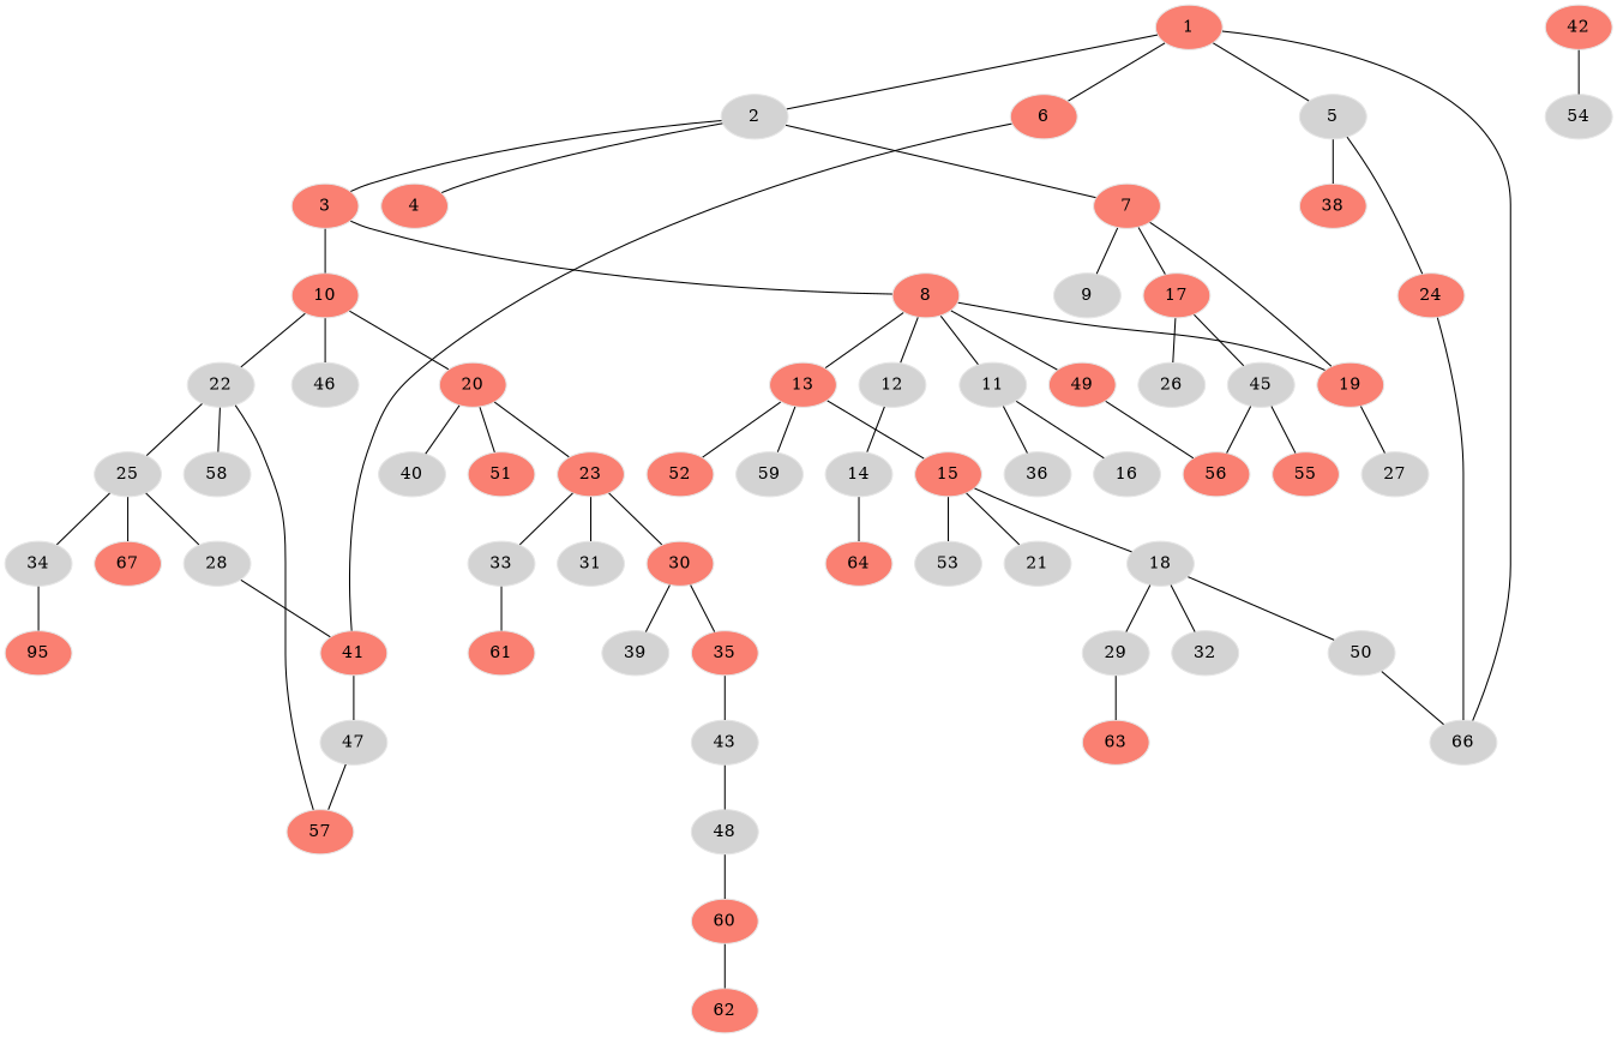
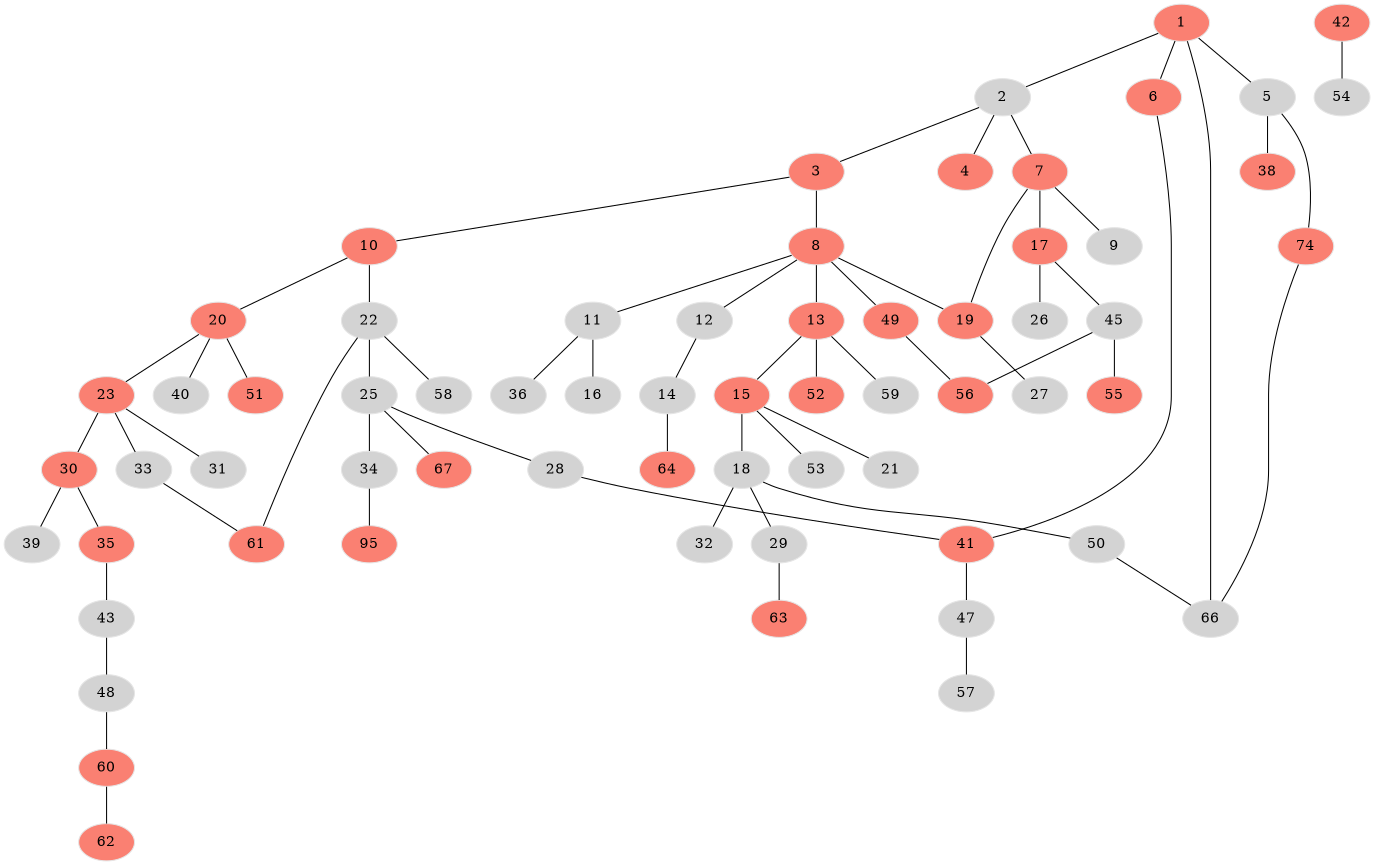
  graph {
    node [color=gray90 fillcolor=lightgrey style=filled]
    1 [fillcolor=salmon]
    2
    5
    6 [fillcolor=salmon]
    66
    3 [fillcolor=salmon]
    4 [fillcolor=salmon]
    7 [fillcolor=salmon]
-   24 [fillcolor=salmon]
+   24 [fillcolor=salmon label=74]
    38 [fillcolor=salmon]
    41 [fillcolor=salmon]
    8 [fillcolor=salmon]
    10 [fillcolor=salmon]
    9
    17 [fillcolor=salmon]
    19 [fillcolor=salmon]
    11
    12
    13 [fillcolor=salmon]
    49 [fillcolor=salmon]
    20 [fillcolor=salmon]
    22
-   46
    18
    29
    32
    50
    47
    26
    45
    27
    16
    36
    14
    15 [fillcolor=salmon]
    52 [fillcolor=salmon]
    59
    56 [fillcolor=salmon]
    23 [fillcolor=salmon]
    40
    51 [fillcolor=salmon]
    25
-   57 [fillcolor=salmon]
+   57
    58
    35 [fillcolor=salmon]
    43
    64 [fillcolor=salmon]
    21
    53
    42 [fillcolor=salmon]
    54
    55 [fillcolor=salmon]
    63 [fillcolor=salmon]
    30 [fillcolor=salmon]
    31
    33
    28
    34
    n59 [fillcolor=salmon label=67]
    39
    61 [fillcolor=salmon]
    n62 [fillcolor=salmon label=95]
    48
    60 [fillcolor=salmon]
    62 [fillcolor=salmon]
    1 -- 2
    1 -- 5
    1 -- 6
    1 -- 66
    2 -- 3
    2 -- 4
    2 -- 7
    5 -- 24
    5 -- 38
    6 -- 41
    3 -- 8
    3 -- 10
    7 -- 9
    7 -- 17
    7 -- 19
    24 -- 66
    41 -- 47
    8 -- 19
    8 -- 11
    8 -- 12
    8 -- 13
    8 -- 49
    10 -- 20
    10 -- 22
-   10 -- 46
    17 -- 26
    17 -- 45
    19 -- 27
    11 -- 16
    11 -- 36
    12 -- 14
    13 -- 15
    13 -- 52
    13 -- 59
    49 -- 56
    20 -- 23
    20 -- 40
    20 -- 51
    22 -- 25
-   22 -- 57
+   22 -- 61
    22 -- 58
    18 -- 29
    18 -- 32
    18 -- 50
    29 -- 63
    50 -- 66
    47 -- 57
    45 -- 56
    45 -- 55
    14 -- 64
    15 -- 18
    15 -- 21
    15 -- 53
    23 -- 30
    23 -- 31
    23 -- 33
    25 -- 28
    25 -- 34
    25 -- n59
    35 -- 43
    43 -- 48
    42 -- 54
    30 -- 35
    30 -- 39
    33 -- 61
    28 -- 41
    34 -- n62
    48 -- 60
    60 -- 62
  }
